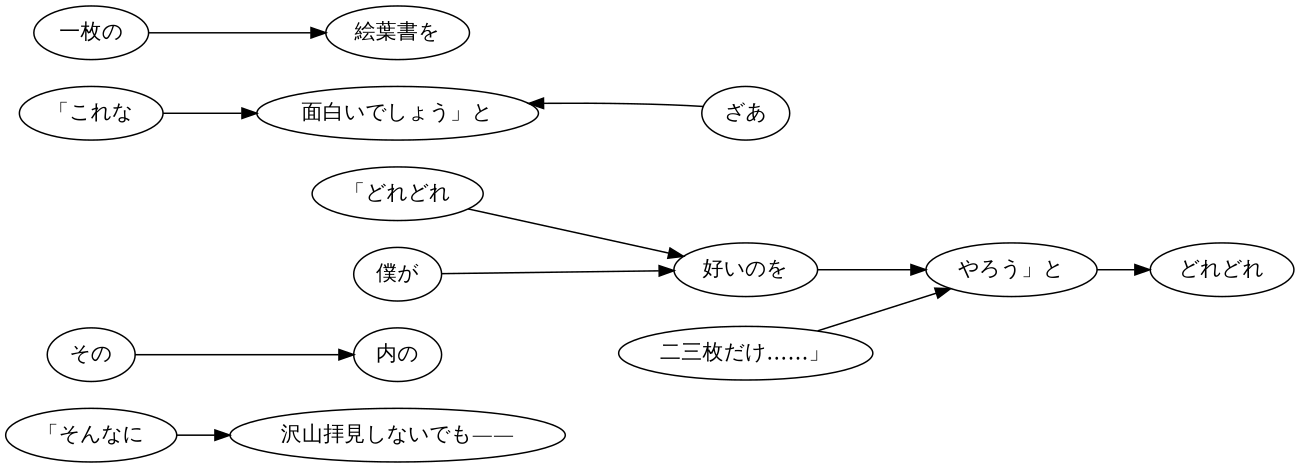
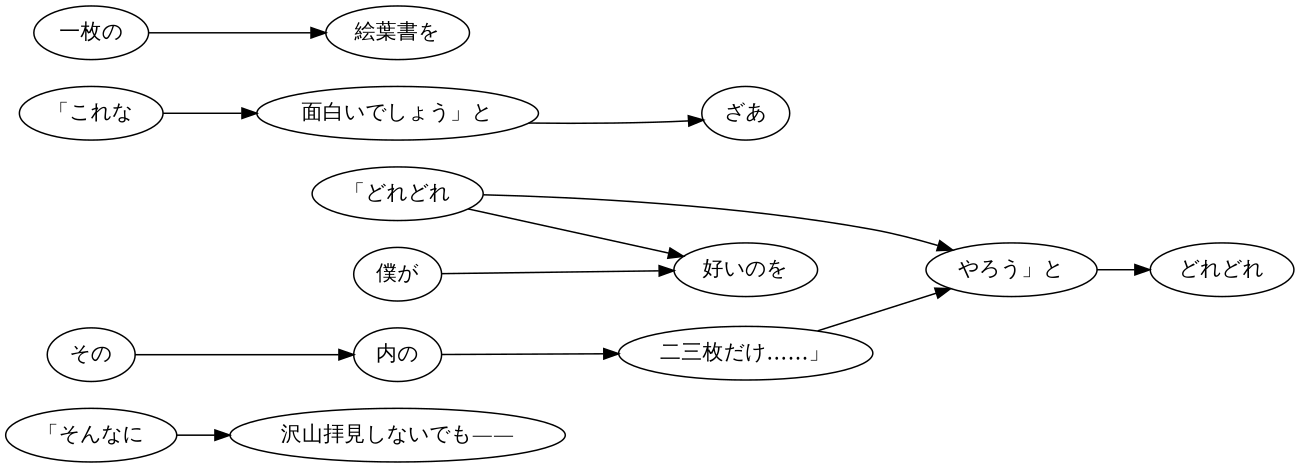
  digraph {
    rankdir=LR
    n1 [label="「そんなに"]
    n2 [label="沢山拝見しないでも——"]
    n3 [label="二三枚だけ……」"]
    n4 [label="やろう」と"]
    n5 [label="その"]
    n6 [label="内の"]
    n7 [label="どれどれ"]
    n8 [label="「どれどれ"]
    n9 [label="好いのを"]
    n10 [label="僕が"]
    n11 [label="「これな"]
    n12 [label="面白いでしょう」と"]
    n13 [label="ざあ"]
    n14 [label="一枚の"]
    n15 [label="絵葉書を"]
    n1 -> n2
    n3 -> n4
    n4 -> n7
    n5 -> n6
+   n6 -> n3
    n8 -> n9
-   n9 -> n4
+   n8 -> n4
    n10 -> n9
    n11 -> n12
-   n13 -> n12
+   n12 -> n13
    n14 -> n15
  }
